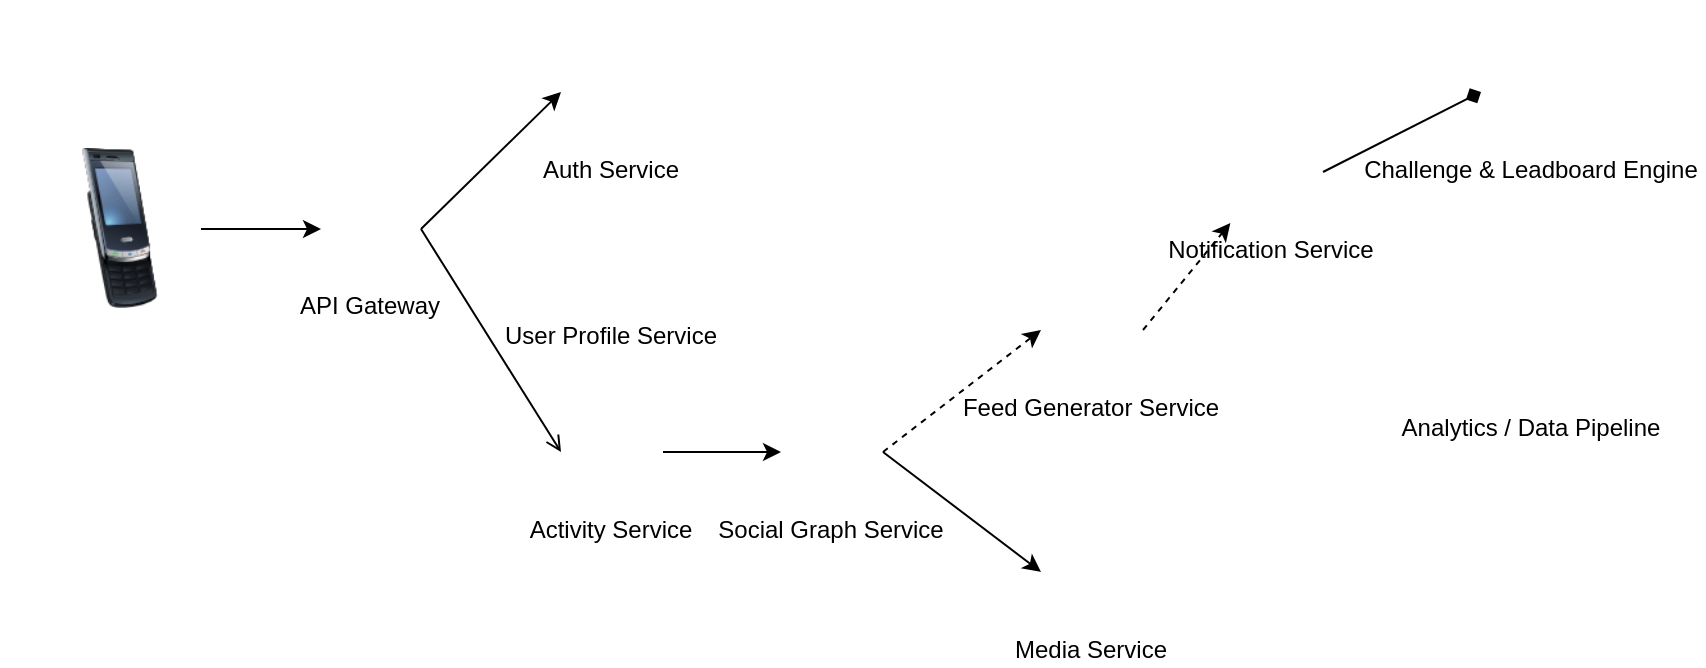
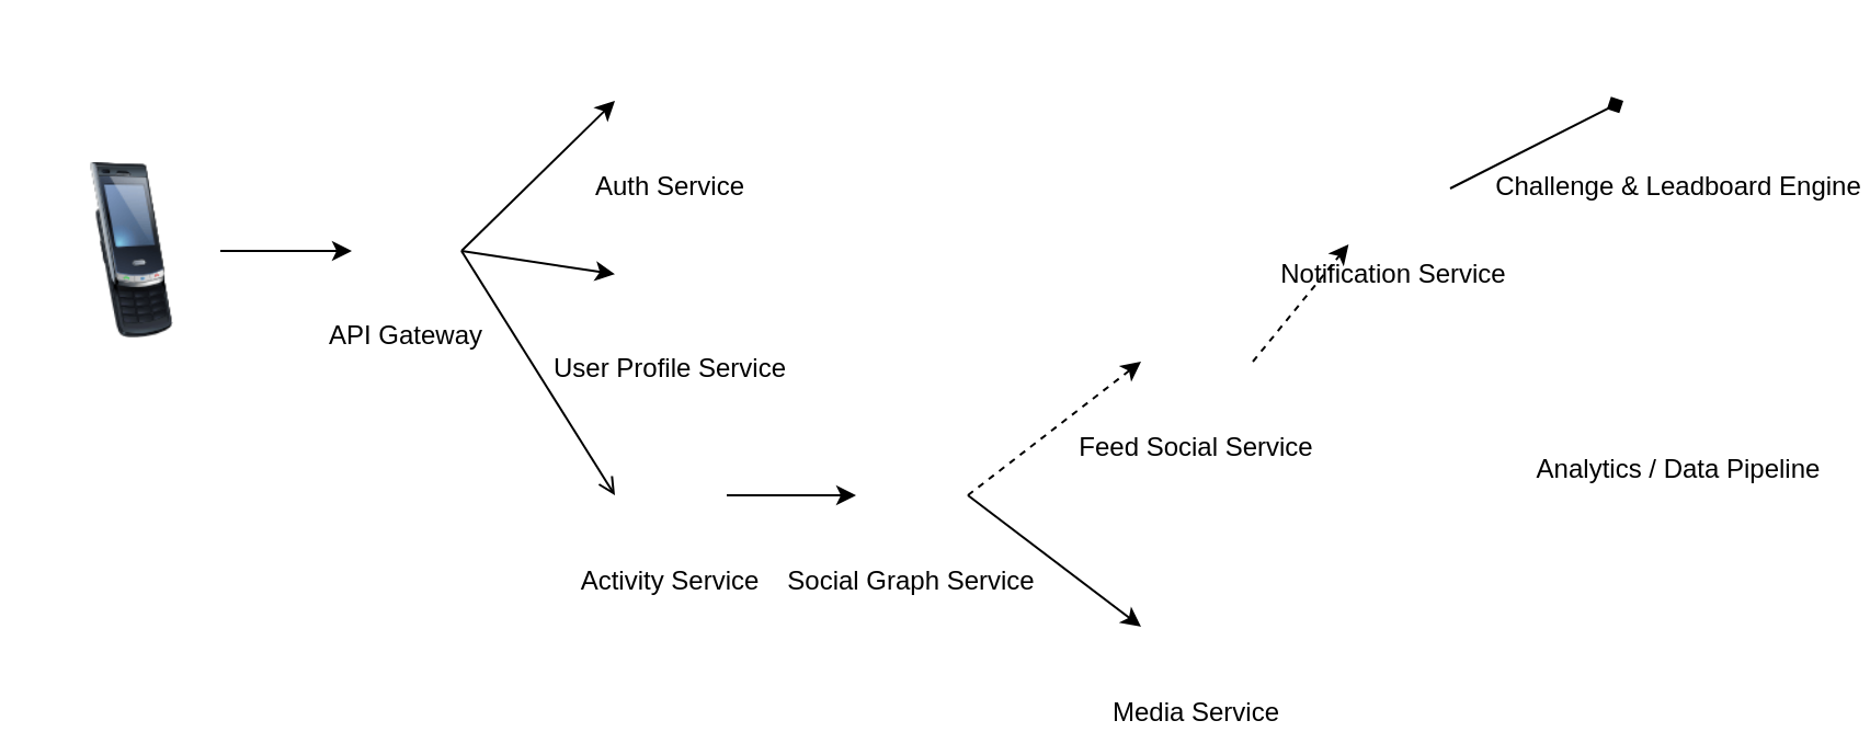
  <mxCell id="0" />
  <mxCell id="1" parent="0" />
  <mxCell id="2" value="" style="image;html=1;image=img/lib/clip_art/telecommunication/Cellphone_128x128.png" vertex="1" parent="1"><mxGeometry x="20" y="74" width="80" height="80" as="geometry" /></mxCell>
  <mxCell id="3" value="" style="endArrow=classic;html=1;rounded=0;exitX=1;exitY=0.5;exitDx=0;exitDy=0;entryX=0;entryY=0.5;entryDx=0;entryDy=0;" edge="1" parent="1" source="2" target="4"><mxGeometry width="50" height="50" relative="1" as="geometry"><mxPoint x="410" y="240" as="sourcePoint" /><mxPoint x="270" y="114" as="targetPoint" /></mxGeometry></mxCell>
  <mxCell id="4" value="API Gateway" style="shape=image;verticalLabelPosition=bottom;labelBackgroundColor=default;verticalAlign=top;aspect=fixed;imageAspect=0;image=https://static.vecteezy.com/system/resources/previews/040/980/892/non_2x/api-integration-icon-line-illustration-vector.jpg;" vertex="1" parent="1"><mxGeometry x="160" y="89" width="50" height="50" as="geometry" /></mxCell>
  <mxCell id="5" value="Auth Service" style="shape=image;verticalLabelPosition=bottom;labelBackgroundColor=default;verticalAlign=top;aspect=fixed;imageAspect=0;image=https://w7.pngwing.com/pngs/432/664/png-transparent-computer-icons-service-management-enterprise-resource-planning-services-hand-service-people.png;" vertex="1" parent="1"><mxGeometry x="280" y="20" width="51" height="51" as="geometry" /></mxCell>
  <mxCell id="6" value="" style="endArrow=classic;html=1;rounded=0;exitX=1;exitY=0.5;exitDx=0;exitDy=0;entryX=0;entryY=0.5;entryDx=0;entryDy=0;" edge="1" parent="1" source="4" target="5"><mxGeometry width="50" height="50" relative="1" as="geometry"><mxPoint x="410" y="370" as="sourcePoint" /><mxPoint x="460" y="320" as="targetPoint" /></mxGeometry></mxCell>
  <mxCell id="7" value="User Profile Service" style="shape=image;verticalLabelPosition=bottom;labelBackgroundColor=default;verticalAlign=top;aspect=fixed;imageAspect=0;image=https://w7.pngwing.com/pngs/432/664/png-transparent-computer-icons-service-management-enterprise-resource-planning-services-hand-service-people.png;" vertex="1" parent="1"><mxGeometry x="280" y="103" width="51" height="51" as="geometry" /></mxCell>
  <mxCell id="8" value="Activity Service" style="shape=image;verticalLabelPosition=bottom;labelBackgroundColor=default;verticalAlign=top;aspect=fixed;imageAspect=0;image=https://w7.pngwing.com/pngs/432/664/png-transparent-computer-icons-service-management-enterprise-resource-planning-services-hand-service-people.png;" vertex="1" parent="1"><mxGeometry x="280" y="200" width="51" height="51" as="geometry" /></mxCell>
  <mxCell id="9" value="Social Graph Service" style="shape=image;verticalLabelPosition=bottom;labelBackgroundColor=default;verticalAlign=top;aspect=fixed;imageAspect=0;image=https://w7.pngwing.com/pngs/432/664/png-transparent-computer-icons-service-management-enterprise-resource-planning-services-hand-service-people.png;" vertex="1" parent="1"><mxGeometry x="390" y="200" width="51" height="51" as="geometry" /></mxCell>
+ <mxCell id="10" value="" style="endArrow=classic;html=1;rounded=0;exitX=1;exitY=0.5;exitDx=0;exitDy=0;" edge="1" parent="1" source="4" target="7"><mxGeometry width="50" height="50" relative="1" as="geometry"><mxPoint x="220" y="148" as="sourcePoint" /><mxPoint x="290" y="90" as="targetPoint" /></mxGeometry></mxCell>
  <mxCell id="11" value="" style="endArrow=open;html=1;rounded=0;entryX=0;entryY=0.5;entryDx=0;entryDy=0;exitX=1;exitY=0.5;exitDx=0;exitDy=0;" edge="1" parent="1" source="4" target="8"><mxGeometry width="50" height="50" relative="1" as="geometry"><mxPoint x="210" y="110" as="sourcePoint" /><mxPoint x="300" y="121" as="targetPoint" /></mxGeometry></mxCell>
  <mxCell id="12" value="" style="endArrow=classic;html=1;rounded=0;entryX=0;entryY=0.5;entryDx=0;entryDy=0;exitX=1;exitY=0.5;exitDx=0;exitDy=0;" edge="1" parent="1" source="8" target="9"><mxGeometry width="50" height="50" relative="1" as="geometry"><mxPoint x="250" y="160" as="sourcePoint" /><mxPoint x="320" y="246" as="targetPoint" /></mxGeometry></mxCell>
- <mxCell id="13" value="Feed Generator Service" style="shape=image;verticalLabelPosition=bottom;labelBackgroundColor=default;verticalAlign=top;aspect=fixed;imageAspect=0;image=https://w7.pngwing.com/pngs/432/664/png-transparent-computer-icons-service-management-enterprise-resource-planning-services-hand-service-people.png;" vertex="1" parent="1"><mxGeometry x="520" y="139" width="51" height="51" as="geometry" /></mxCell>
+ <mxCell id="13" value="Feed Social Service" style="shape=image;verticalLabelPosition=bottom;labelBackgroundColor=default;verticalAlign=top;aspect=fixed;imageAspect=0;image=https://w7.pngwing.com/pngs/432/664/png-transparent-computer-icons-service-management-enterprise-resource-planning-services-hand-service-people.png;" vertex="1" parent="1"><mxGeometry x="520" y="139" width="51" height="51" as="geometry" /></mxCell>
  <mxCell id="14" value="Media Service" style="shape=image;verticalLabelPosition=bottom;labelBackgroundColor=default;verticalAlign=top;aspect=fixed;imageAspect=0;image=https://w7.pngwing.com/pngs/432/664/png-transparent-computer-icons-service-management-enterprise-resource-planning-services-hand-service-people.png;" vertex="1" parent="1"><mxGeometry x="520" y="260" width="51" height="51" as="geometry" /></mxCell>
  <mxCell id="15" value="Notification Service" style="shape=image;verticalLabelPosition=bottom;labelBackgroundColor=default;verticalAlign=top;aspect=fixed;imageAspect=0;image=https://w7.pngwing.com/pngs/432/664/png-transparent-computer-icons-service-management-enterprise-resource-planning-services-hand-service-people.png;" vertex="1" parent="1"><mxGeometry x="610" y="60" width="51" height="51" as="geometry" /></mxCell>
  <mxCell id="16" value="" style="endArrow=classic;html=1;rounded=0;entryX=0;entryY=0.5;entryDx=0;entryDy=0;exitX=1;exitY=0.5;exitDx=0;exitDy=0;dashed=1;" edge="1" parent="1" source="9" target="13"><mxGeometry width="50" height="50" relative="1" as="geometry"><mxPoint x="350" y="200" as="sourcePoint" /><mxPoint x="459" y="200" as="targetPoint" /></mxGeometry></mxCell>
  <mxCell id="17" value="" style="endArrow=classic;html=1;rounded=0;entryX=0;entryY=0.5;entryDx=0;entryDy=0;exitX=1;exitY=0.5;exitDx=0;exitDy=0;" edge="1" parent="1" source="9" target="14"><mxGeometry width="50" height="50" relative="1" as="geometry"><mxPoint x="500" y="281" as="sourcePoint" /><mxPoint x="559" y="230" as="targetPoint" /></mxGeometry></mxCell>
  <mxCell id="18" value="" style="endArrow=classic;html=1;rounded=0;exitX=1;exitY=0.5;exitDx=0;exitDy=0;dashed=1;" edge="1" parent="1" source="13" target="15"><mxGeometry width="50" height="50" relative="1" as="geometry"><mxPoint x="540" y="350" as="sourcePoint" /><mxPoint x="599" y="416" as="targetPoint" /></mxGeometry></mxCell>
  <mxCell id="19" value="Challenge &amp; Leadboard Engine" style="shape=image;verticalLabelPosition=bottom;labelBackgroundColor=default;verticalAlign=top;aspect=fixed;imageAspect=0;image=https://w7.pngwing.com/pngs/432/664/png-transparent-computer-icons-service-management-enterprise-resource-planning-services-hand-service-people.png;" vertex="1" parent="1"><mxGeometry x="740" y="20" width="51" height="51" as="geometry" /></mxCell>
  <mxCell id="20" value="" style="endArrow=diamond;html=1;rounded=0;exitX=1;exitY=0.5;exitDx=0;exitDy=0;entryX=0;entryY=0.5;entryDx=0;entryDy=0;" edge="1" parent="1" source="15" target="19"><mxGeometry width="50" height="50" relative="1" as="geometry"><mxPoint x="590" y="194" as="sourcePoint" /><mxPoint x="634" y="140" as="targetPoint" /></mxGeometry></mxCell>
  <mxCell id="21" value="Analytics / Data Pipeline" style="shape=image;verticalLabelPosition=bottom;labelBackgroundColor=default;verticalAlign=top;aspect=fixed;imageAspect=0;image=https://w7.pngwing.com/pngs/432/664/png-transparent-computer-icons-service-management-enterprise-resource-planning-services-hand-service-people.png;" vertex="1" parent="1"><mxGeometry x="740" y="149" width="51" height="51" as="geometry" /></mxCell>
